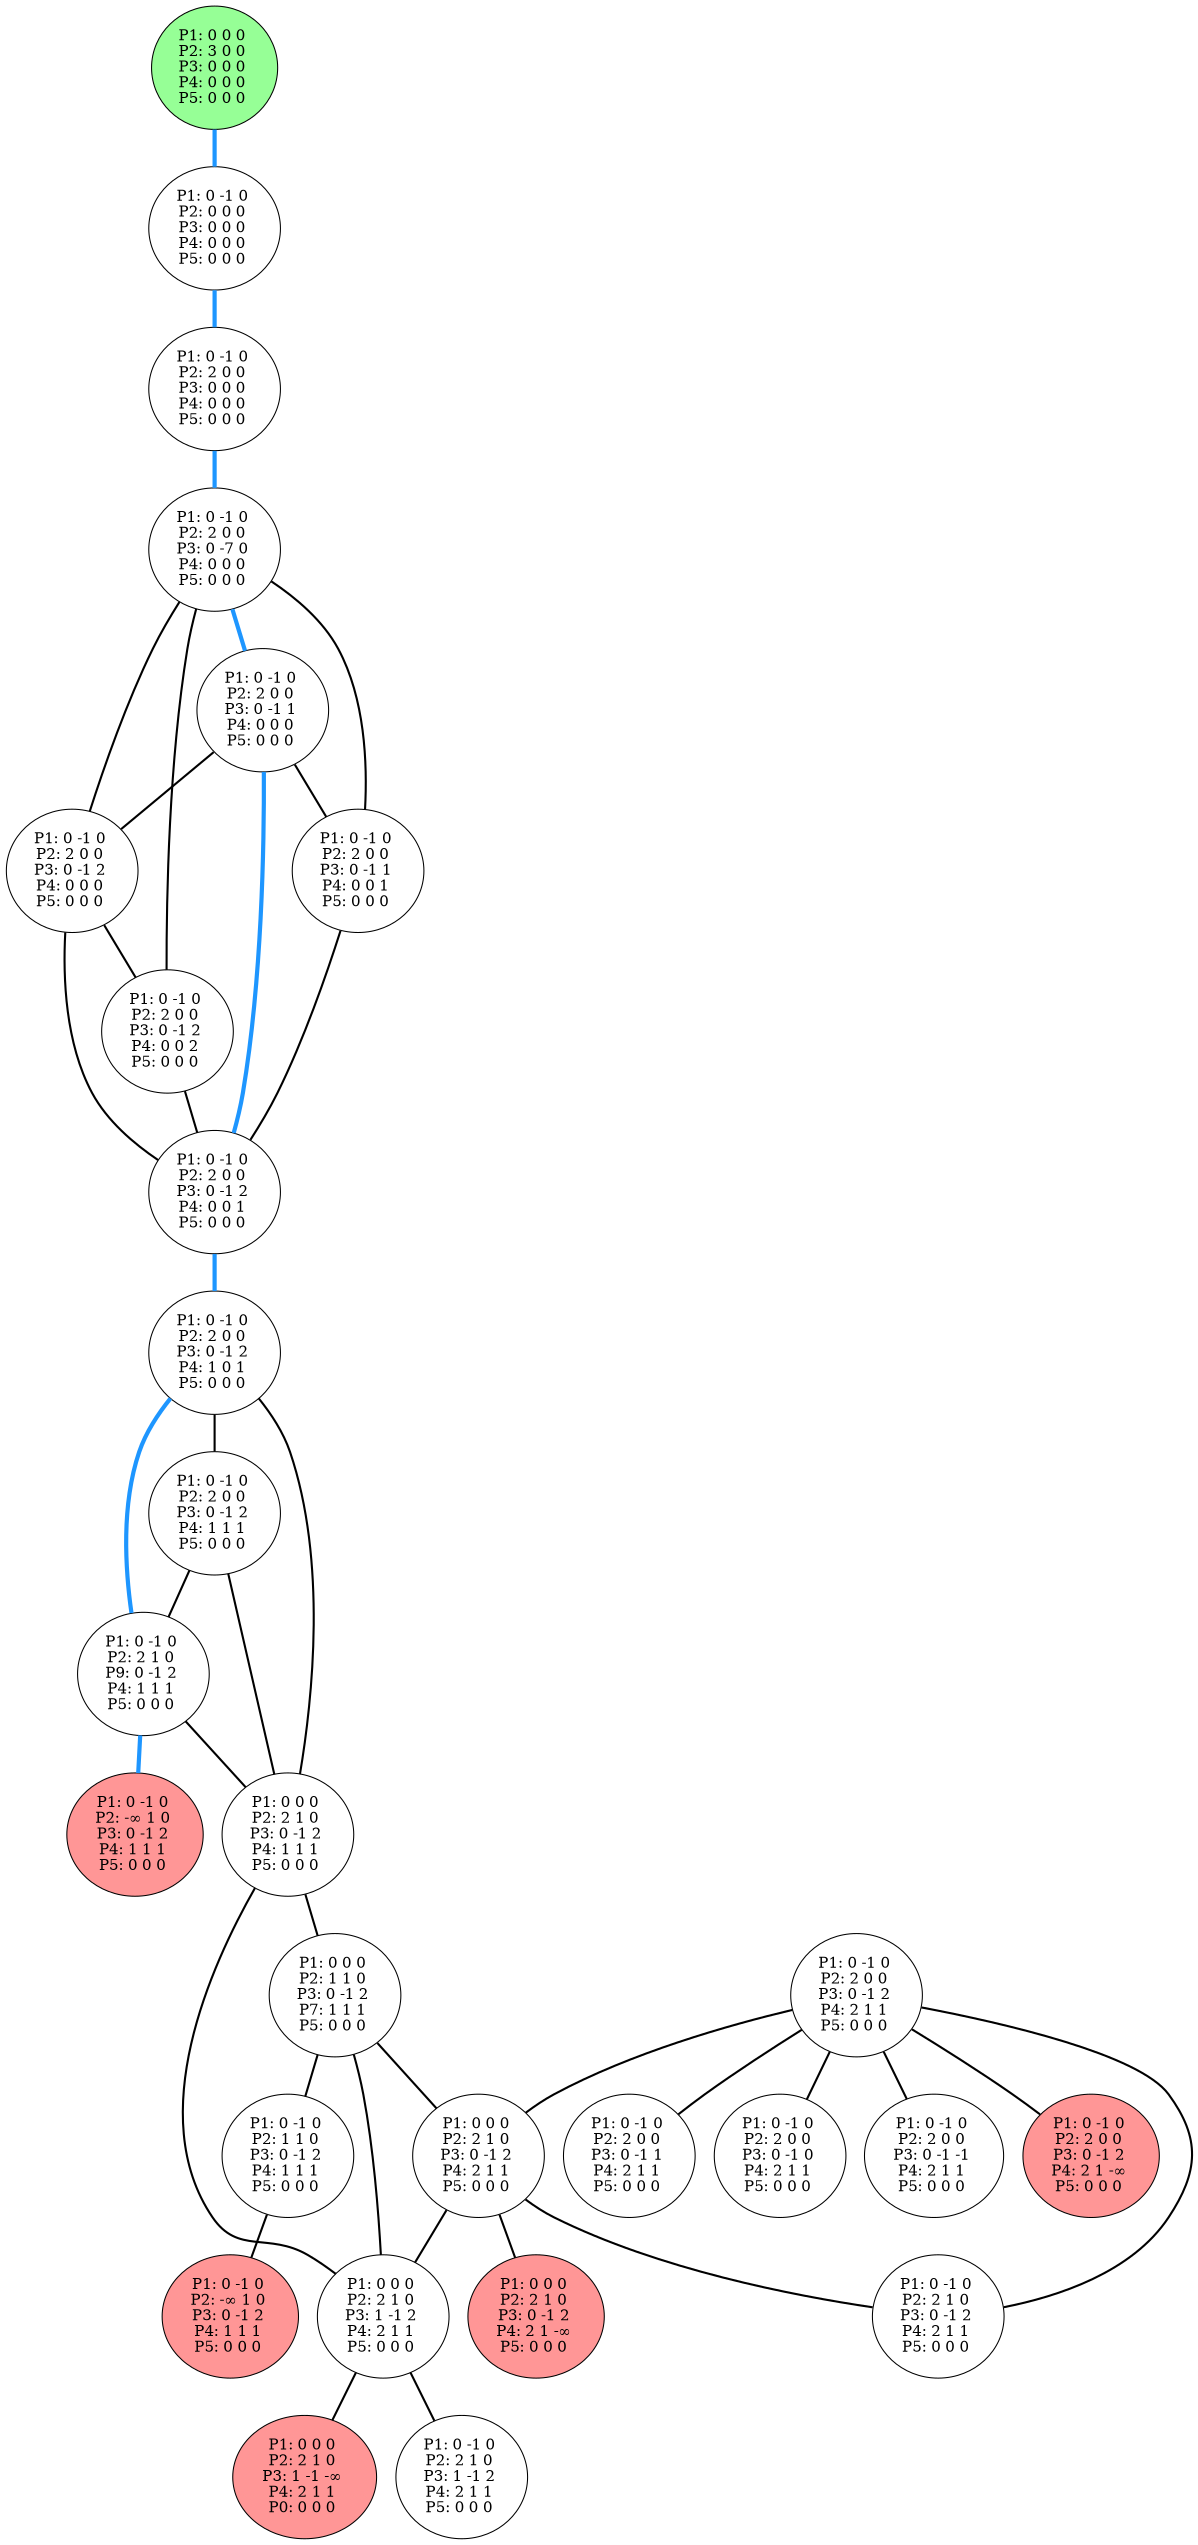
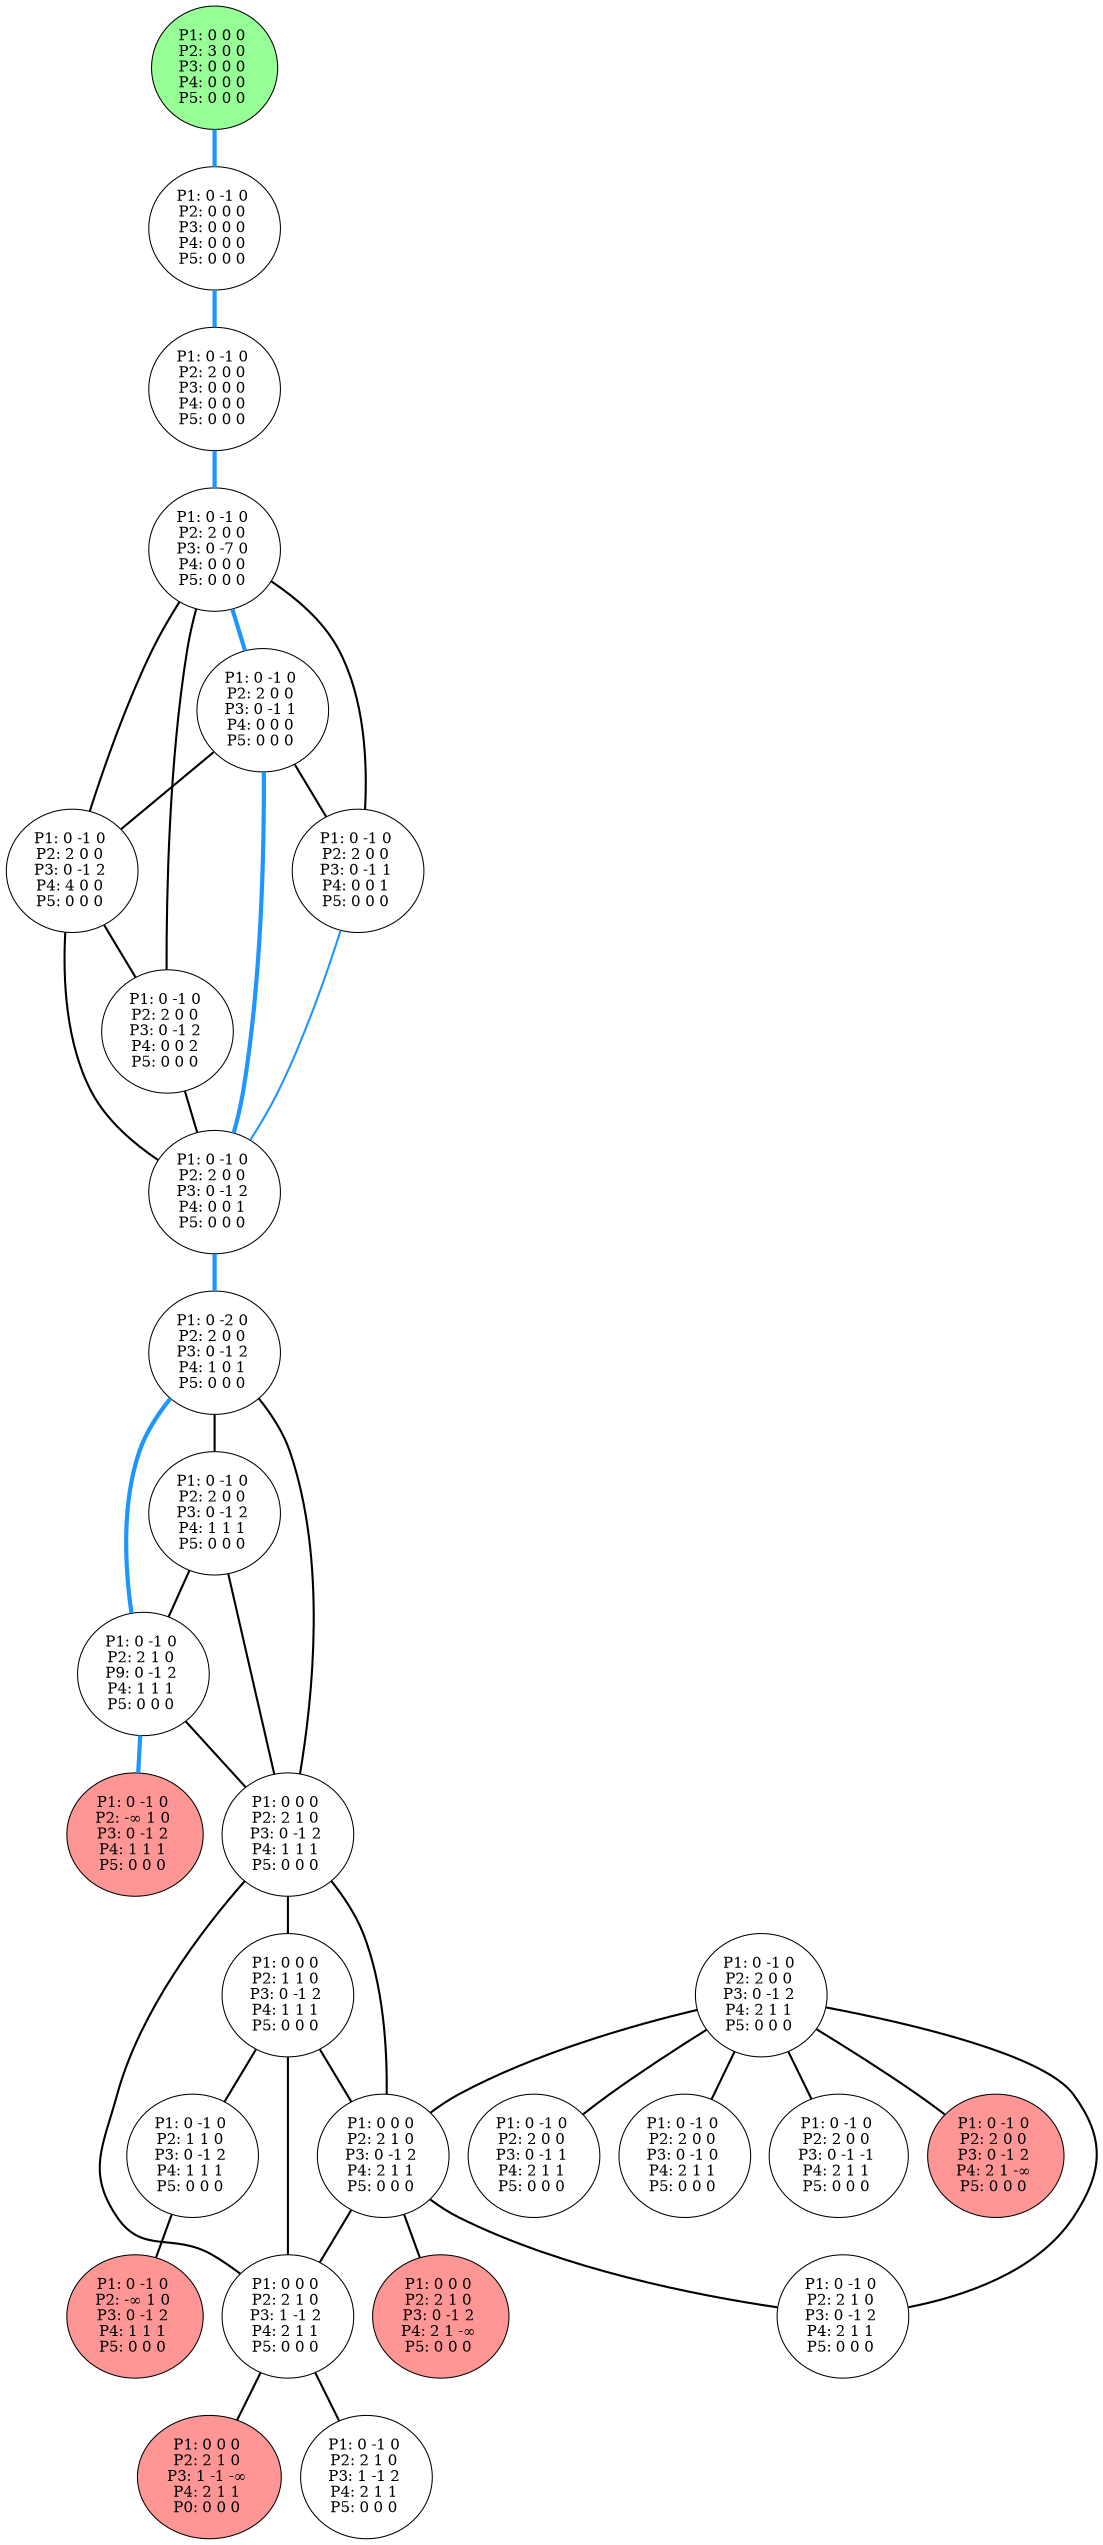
  graph {
    color=black
    edge [color=black style=bold]
    n1 [fillcolor="#96FF96" label="P1: 0 0 0 \nP2: 3 0 0 \nP3: 0 0 0 \nP4: 0 0 0 \nP5: 0 0 0 \n" style=filled]
    n2 [label="P1: 0 -1 0 \nP2: 0 0 0 \nP3: 0 0 0 \nP4: 0 0 0 \nP5: 0 0 0 \n"]
    n3 [label="P1: 0 -1 0 \nP2: 2 0 0 \nP3: 0 0 0 \nP4: 0 0 0 \nP5: 0 0 0 \n"]
    n4 [label="P1: 0 -1 0 \nP2: 2 0 0 \nP3: 0 -7 0 \nP4: 0 0 0 \nP5: 0 0 0 \n"]
    n5 [label="P1: 0 -1 0 \nP2: 2 0 0 \nP3: 0 -1 1 \nP4: 0 0 0 \nP5: 0 0 0 \n"]
-   n6 [label="P1: 0 -1 0 \nP2: 2 0 0 \nP3: 0 -1 2 \nP4: 0 0 0 \nP5: 0 0 0 \n"]
+   n6 [label="P1: 0 -1 0 \nP2: 2 0 0 \nP3: 0 -1 2 \nP4: 4 0 0 \nP5: 0 0 0 \n"]
    n7 [label="P1: 0 -1 0 \nP2: 2 0 0 \nP3: 0 -1 1 \nP4: 0 0 1 \nP5: 0 0 0 \n"]
    n8 [label="P1: 0 -1 0 \nP2: 2 0 0 \nP3: 0 -1 2 \nP4: 0 0 2 \nP5: 0 0 0 \n"]
    n9 [label="P1: 0 -1 0 \nP2: 2 0 0 \nP3: 0 -1 2 \nP4: 0 0 1 \nP5: 0 0 0 \n"]
-   n10 [label="P1: 0 -1 0 \nP2: 2 0 0 \nP3: 0 -1 2 \nP4: 1 0 1 \nP5: 0 0 0 \n"]
+   n10 [label="P1: 0 -2 0 \nP2: 2 0 0 \nP3: 0 -1 2 \nP4: 1 0 1 \nP5: 0 0 0 \n"]
    n11 [label="P1: 0 -1 0 \nP2: 2 0 0 \nP3: 0 -1 2 \nP4: 1 1 1 \nP5: 0 0 0 \n"]
    n12 [label="P1: 0 -1 0 \nP2: 2 1 0 \nP9: 0 -1 2 \nP4: 1 1 1 \nP5: 0 0 0 \n"]
    n13 [label="P1: 0 0 0 \nP2: 2 1 0 \nP3: 0 -1 2 \nP4: 1 1 1 \nP5: 0 0 0 \n"]
    n14 [fillcolor="#FF9696" label="P1: 0 -1 0 \nP2: -∞ 1 0 \nP3: 0 -1 2 \nP4: 1 1 1 \nP5: 0 0 0 \n" style=filled]
-   n15 [label="P1: 0 0 0 \nP2: 1 1 0 \nP3: 0 -1 2 \nP7: 1 1 1 \nP5: 0 0 0 \n"]
+   n15 [label="P1: 0 0 0 \nP2: 1 1 0 \nP3: 0 -1 2 \nP4: 1 1 1 \nP5: 0 0 0 \n"]
    n16 [label="P1: 0 0 0 \nP2: 2 1 0 \nP3: 0 -1 2 \nP4: 2 1 1 \nP5: 0 0 0 \n"]
    n17 [label="P1: 0 0 0 \nP2: 2 1 0 \nP3: 1 -1 2 \nP4: 2 1 1 \nP5: 0 0 0 \n"]
    n18 [label="P1: 0 -1 0 \nP2: 2 0 0 \nP3: 0 -1 2 \nP4: 2 1 1 \nP5: 0 0 0 \n"]
    n19 [fillcolor="#FF9696" label="P1: 0 -1 0 \nP2: 2 0 0 \nP3: 0 -1 2 \nP4: 2 1 -∞ \nP5: 0 0 0 \n" style=filled]
    n20 [label="P1: 0 -1 0 \nP2: 2 1 0 \nP3: 0 -1 2 \nP4: 2 1 1 \nP5: 0 0 0 \n"]
    n21 [label="P1: 0 -1 0 \nP2: 2 0 0 \nP3: 0 -1 1 \nP4: 2 1 1 \nP5: 0 0 0 \n"]
    n22 [label="P1: 0 -1 0 \nP2: 2 0 0 \nP3: 0 -1 0 \nP4: 2 1 1 \nP5: 0 0 0 \n"]
    n23 [label="P1: 0 -1 0 \nP2: 2 0 0 \nP3: 0 -1 -1 \nP4: 2 1 1 \nP5: 0 0 0 \n"]
    n24 [label="P1: 0 -1 0 \nP2: 1 1 0 \nP3: 0 -1 2 \nP4: 1 1 1 \nP5: 0 0 0 \n"]
    n25 [fillcolor="#FF9696" label="P1: 0 0 0 \nP2: 2 1 0 \nP3: 0 -1 2 \nP4: 2 1 -∞ \nP5: 0 0 0 \n" style=filled]
    n26 [fillcolor="#FF9696" label="P1: 0 0 0 \nP2: 2 1 0 \nP3: 1 -1 -∞ \nP4: 2 1 1 \nP0: 0 0 0 \n" style=filled]
    n27 [label="P1: 0 -1 0 \nP2: 2 1 0 \nP3: 1 -1 2 \nP4: 2 1 1 \nP5: 0 0 0 \n"]
    n28 [fillcolor="#FF9696" label="P1: 0 -1 0 \nP2: -∞ 1 0 \nP3: 0 -1 2 \nP4: 1 1 1 \nP5: 0 0 0 \n" style=filled]
    n1 -- n2 [color="#1E96FF" penwidth=4.0]
    n2 -- n3 [color="#1E96FF" penwidth=4.0]
    n3 -- n4 [color="#1E96FF" penwidth=4.0]
    n4 -- n5 [color="#1E96FF" penwidth=4.0]
    n4 -- n6
    n4 -- n7
    n4 -- n8
    n5 -- n6
    n5 -- n7
    n5 -- n9 [color="#1E96FF" penwidth=4.0]
    n6 -- n8
    n6 -- n9
-   n7 -- n9
+   n7 -- n9 [color="#1E96FF"]
    n8 -- n9
    n9 -- n10 [color="#1E96FF" penwidth=4.0]
    n10 -- n11
    n10 -- n12 [color="#1E96FF" penwidth=4.0]
    n10 -- n13
    n11 -- n12
    n11 -- n13
    n12 -- n13
    n12 -- n14 [color="#1E96FF" penwidth=4.0]
    n13 -- n15
+   n13 -- n16
    n13 -- n17
    n15 -- n16
    n15 -- n17
    n15 -- n24
    n16 -- n17
    n16 -- n20
    n16 -- n25
    n17 -- n26
    n17 -- n27
    n18 -- n16
    n18 -- n19
    n18 -- n20
    n18 -- n21
    n18 -- n22
    n18 -- n23
    n24 -- n28
  }
